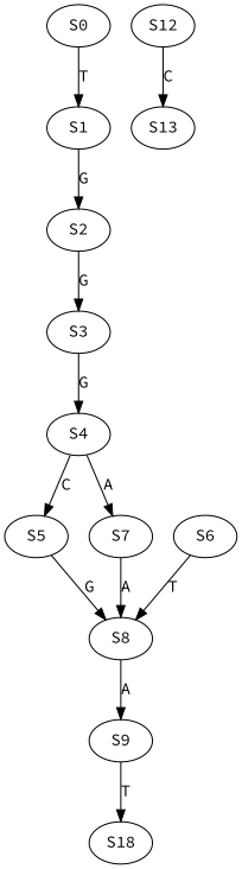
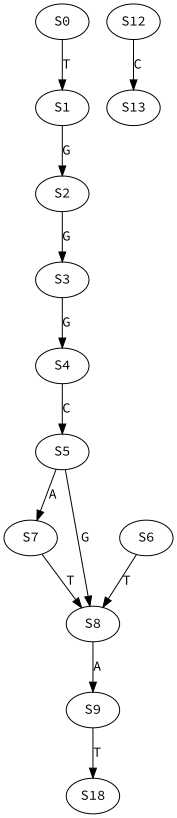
  strict digraph {
    fontname="Source Code Pro"
    node [fontname="Source Code Pro"]
    edge [fontname="Source Code Pro"]
    S0
    S1
    S2
    S3
    S4
    S5
    S7
    S8
    S6
    S9
    n11 [label=S18]
    S12
    S13
    S0 -> S1 [label=T]
    S1 -> S2 [label=G]
    S2 -> S3 [label=G]
    S3 -> S4 [label=G]
    S4 -> S5 [label=C]
-   S4 -> S7 [label=A]
+   S5 -> S7 [label=A]
    S5 -> S8 [label=G]
-   S7 -> S8 [label=A]
+   S7 -> S8 [label=T]
    S8 -> S9 [label=A]
    S6 -> S8 [label=T]
    S9 -> n11 [label=T]
    S12 -> S13 [label=C]
  }
